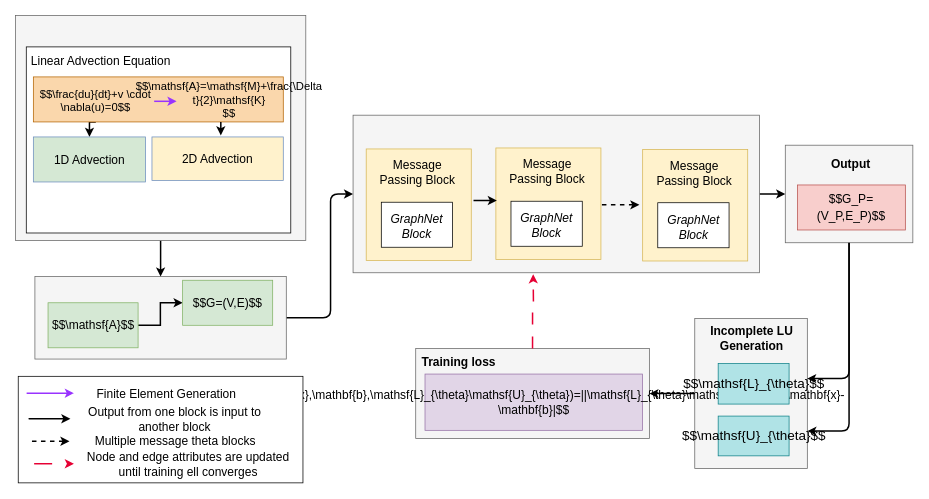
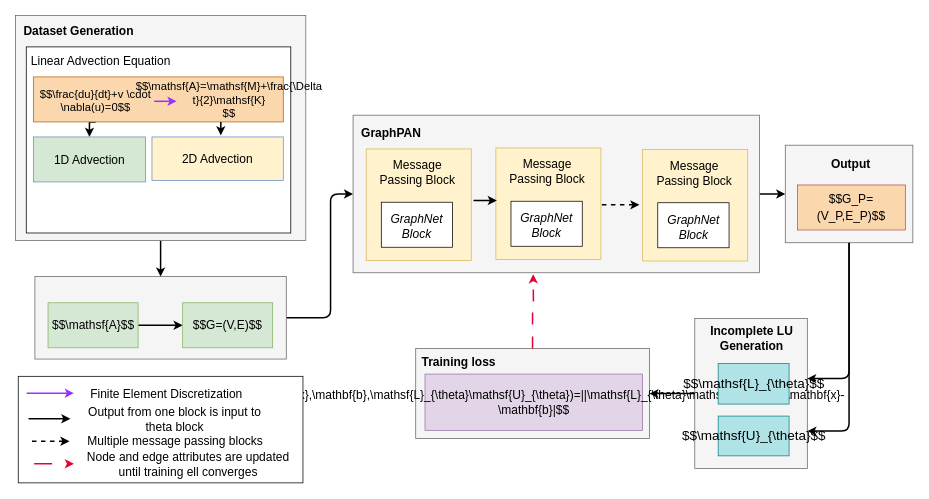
  <mxCell id="0" />
  <mxCell id="1" parent="0" />
  <mxCell id="2" style="edgeStyle=orthogonalEdgeStyle;rounded=0;orthogonalLoop=1;jettySize=auto;html=1;exitX=0;exitY=0.5;exitDx=0;exitDy=0;strokeColor=#000000;strokeWidth=2;" parent="1" source="3" target="19" edge="1"><mxGeometry relative="1" as="geometry" /></mxCell>
  <mxCell id="3" value="" style="rounded=0;whiteSpace=wrap;html=1;fillColor=#f5f5f5;strokeColor=#666666;fontColor=#333333;" parent="1" vertex="1"><mxGeometry x="925.37" y="424" width="150" height="200" as="geometry" /></mxCell>
  <mxCell id="4" style="edgeStyle=orthogonalEdgeStyle;rounded=1;orthogonalLoop=1;jettySize=auto;html=1;exitX=1;exitY=0.5;exitDx=0;exitDy=0;entryX=0;entryY=0.5;entryDx=0;entryDy=0;strokeWidth=2;curved=0;" parent="1" source="5" target="7" edge="1"><mxGeometry relative="1" as="geometry"><Array as="points"><mxPoint x="440" y="423" /><mxPoint x="440" y="258" /></Array></mxGeometry></mxCell>
  <mxCell id="5" value="" style="rounded=0;whiteSpace=wrap;html=1;fillColor=#f5f5f5;fontColor=#333333;strokeColor=#666666;fontSize=16;" parent="1" vertex="1"><mxGeometry x="46" y="368" width="335" height="110" as="geometry" /></mxCell>
  <mxCell id="6" value="" style="edgeStyle=orthogonalEdgeStyle;orthogonalLoop=1;jettySize=auto;html=1;rounded=1;strokeColor=#000000;strokeWidth=2;fontSize=16;" parent="1" source="7" target="17" edge="1"><mxGeometry relative="1" as="geometry" /></mxCell>
  <mxCell id="7" value="" style="rounded=0;whiteSpace=wrap;html=1;fillColor=#f5f5f5;fontColor=#333333;strokeColor=#666666;fontSize=16;" parent="1" vertex="1"><mxGeometry x="470" y="153" width="541.63" height="210" as="geometry" /></mxCell>
  <mxCell id="8" value="" style="rounded=0;whiteSpace=wrap;html=1;rotation=90;fillColor=#fff2cc;strokeColor=#d6b656;fontSize=16;" parent="1" vertex="1"><mxGeometry x="483.2" y="202.32" width="148.62" height="140" as="geometry" /></mxCell>
  <mxCell id="9" value="" style="rounded=0;whiteSpace=wrap;html=1;fontSize=16;" parent="1" vertex="1"><mxGeometry x="507.63" y="269" width="95" height="60" as="geometry" /></mxCell>
  <mxCell id="10" value="" style="edgeStyle=orthogonalEdgeStyle;rounded=0;orthogonalLoop=1;jettySize=auto;html=1;fontSize=16;strokeWidth=2;" parent="1" source="11" target="15" edge="1"><mxGeometry relative="1" as="geometry" /></mxCell>
  <mxCell id="11" value="$$\mathsf{A}$$" style="rounded=0;whiteSpace=wrap;html=1;fillColor=#d5e8d4;strokeColor=#82b366;fontSize=16;" parent="1" vertex="1"><mxGeometry x="63.5" y="403" width="120" height="60" as="geometry" /></mxCell>
  <mxCell id="12" value="Message Passing Block" style="text;html=1;strokeColor=none;fillColor=none;align=center;verticalAlign=middle;whiteSpace=wrap;rounded=0;fontSize=16;" parent="1" vertex="1"><mxGeometry x="494.43" y="214" width="124.13" height="30" as="geometry" /></mxCell>
  <mxCell id="13" value="GraphNet Block" style="text;html=1;strokeColor=none;fillColor=none;align=center;verticalAlign=middle;whiteSpace=wrap;rounded=0;fontSize=16;fontStyle=2" parent="1" vertex="1"><mxGeometry x="510.13" y="286" width="90.13" height="30" as="geometry" /></mxCell>
- <mxCell id="15" value="$$G=(V,E)$$" style="rounded=0;whiteSpace=wrap;html=1;fillColor=#d5e8d4;strokeColor=#82b366;fontSize=16;" parent="1" vertex="1"><mxGeometry x="242.87" y="373" width="120" height="60" as="geometry" /></mxCell>
+ <mxCell id="14" value="GraphPAN" style="text;html=1;strokeColor=none;fillColor=none;align=center;verticalAlign=middle;whiteSpace=wrap;rounded=0;fontSize=16;fontStyle=1" parent="1" vertex="1"><mxGeometry x="490.5" y="162" width="60" height="30" as="geometry" /></mxCell>
+ <mxCell id="15" value="$$G=(V,E)$$" style="rounded=0;whiteSpace=wrap;html=1;fillColor=#d5e8d4;strokeColor=#82b366;fontSize=16;" parent="1" vertex="1"><mxGeometry x="242.87" y="403" width="120" height="60" as="geometry" /></mxCell>
  <mxCell id="16" style="edgeStyle=orthogonalEdgeStyle;rounded=1;orthogonalLoop=1;jettySize=auto;html=1;exitX=0.5;exitY=1;exitDx=0;exitDy=0;entryX=1;entryY=0.75;entryDx=0;entryDy=0;strokeWidth=2;curved=0;" edge="1" parent="1" source="17" target="3"><mxGeometry relative="1" as="geometry" /></mxCell>
  <mxCell id="17" value="" style="rounded=0;whiteSpace=wrap;html=1;fillColor=#f5f5f5;fontColor=#333333;strokeColor=#666666;fontSize=16;" parent="1" vertex="1"><mxGeometry x="1046" y="193" width="170" height="130" as="geometry" /></mxCell>
- <mxCell id="18" value="&lt;span style=&quot;font-size: 16px;&quot;&gt;$$G_P=(V_P,E_P)$$&lt;/span&gt;" style="rounded=0;whiteSpace=wrap;html=1;fillColor=#f8cecc;strokeColor=#b85450;fontSize=18;" parent="1" vertex="1"><mxGeometry x="1062.12" y="246" width="143.88" height="60" as="geometry" /></mxCell>
+ <mxCell id="18" value="&lt;span style=&quot;font-size: 16px;&quot;&gt;$$G_P=(V_P,E_P)$$&lt;/span&gt;" style="rounded=0;whiteSpace=wrap;html=1;fillColor=#fad7ac;strokeColor=#b85450;fontSize=18;" parent="1" vertex="1"><mxGeometry x="1062.12" y="246" width="143.88" height="60" as="geometry" /></mxCell>
  <mxCell id="19" value="" style="rounded=0;whiteSpace=wrap;html=1;fillColor=#f5f5f5;fontColor=#333333;strokeColor=#666666;fontSize=16;" parent="1" vertex="1"><mxGeometry x="553.5" y="464" width="311.37" height="120" as="geometry" /></mxCell>
  <mxCell id="20" style="edgeStyle=orthogonalEdgeStyle;rounded=0;orthogonalLoop=1;jettySize=auto;html=1;dashed=1;strokeColor=#E60034;strokeWidth=2;fontSize=16;exitX=0.5;exitY=0;exitDx=0;exitDy=0;dashPattern=8 8;" parent="1" source="19" edge="1"><mxGeometry relative="1" as="geometry"><mxPoint x="1031.63" y="508" as="sourcePoint" /><mxPoint x="710" y="365" as="targetPoint" /></mxGeometry></mxCell>
  <mxCell id="21" value="$$\ell(\mathsf{x},\mathbf{b},\mathsf{L}_{\theta}\mathsf{U}_{\theta})=||\mathsf{L}_{\theta}\mathsf{U}_{\theta}\mathbf{x}-\mathbf{b}|$$" style="rounded=0;whiteSpace=wrap;html=1;fillColor=#e1d5e7;strokeColor=#9673a6;fontSize=16;" parent="1" vertex="1"><mxGeometry x="565.87" y="498" width="290" height="75" as="geometry" /></mxCell>
  <mxCell id="22" value="Training loss" style="text;html=1;strokeColor=none;fillColor=none;align=center;verticalAlign=middle;whiteSpace=wrap;rounded=0;fontSize=16;fontStyle=1" parent="1" vertex="1"><mxGeometry x="553.87" y="467" width="114.19" height="30" as="geometry" /></mxCell>
  <mxCell id="23" value="Incomplete LU Generation" style="text;html=1;strokeColor=none;fillColor=none;align=center;verticalAlign=middle;whiteSpace=wrap;rounded=0;fontSize=16;fontStyle=1" parent="1" vertex="1"><mxGeometry x="940" y="435" width="123.47" height="30" as="geometry" /></mxCell>
  <mxCell id="24" value="" style="rounded=0;whiteSpace=wrap;html=1;fontSize=16;" parent="1" vertex="1"><mxGeometry x="23.78" y="501" width="379.44" height="142" as="geometry" /></mxCell>
  <mxCell id="25" value="" style="edgeStyle=orthogonalEdgeStyle;rounded=0;orthogonalLoop=1;jettySize=auto;html=1;strokeColor=#9933FF;strokeWidth=2;fontSize=16;" parent="1" edge="1"><mxGeometry relative="1" as="geometry"><mxPoint x="34.97" y="523.5" as="sourcePoint" /><mxPoint x="97.97" y="523.5" as="targetPoint" /><Array as="points"><mxPoint x="34.97" y="523.5" /></Array></mxGeometry></mxCell>
  <mxCell id="26" value="" style="edgeStyle=orthogonalEdgeStyle;orthogonalLoop=1;jettySize=auto;html=1;rounded=1;strokeColor=#000000;strokeWidth=2;arcSize=20;fontSize=16;" parent="1" edge="1"><mxGeometry relative="1" as="geometry"><mxPoint x="58.26" y="557.5" as="sourcePoint" /><mxPoint x="93.32" y="557.5" as="targetPoint" /><Array as="points"><mxPoint x="33.26" y="557.5" /><mxPoint x="33.26" y="557.5" /></Array></mxGeometry></mxCell>
- <mxCell id="27" value="Finite Element Generation" style="text;html=1;strokeColor=none;fillColor=none;align=center;verticalAlign=middle;whiteSpace=wrap;rounded=0;fontSize=16;" parent="1" vertex="1"><mxGeometry x="108.97" y="509" width="225.06" height="30" as="geometry" /></mxCell>
- <mxCell id="28" value="Output from one block is input to another block" style="text;html=1;strokeColor=none;fillColor=none;align=center;verticalAlign=middle;whiteSpace=wrap;rounded=0;fontSize=16;" parent="1" vertex="1"><mxGeometry x="107.22" y="543" width="251.14" height="30" as="geometry" /></mxCell>
- <mxCell id="29" value="Multiple message theta blocks&amp;nbsp;" style="text;html=1;strokeColor=none;fillColor=none;align=center;verticalAlign=middle;whiteSpace=wrap;rounded=0;fontSize=16;" parent="1" vertex="1"><mxGeometry x="97.97" y="572" width="275.06" height="30" as="geometry" /></mxCell>
+ <mxCell id="27" value="Finite Element Discretization" style="text;html=1;strokeColor=none;fillColor=none;align=center;verticalAlign=middle;whiteSpace=wrap;rounded=0;fontSize=16;" parent="1" vertex="1"><mxGeometry x="108.97" y="509" width="225.06" height="30" as="geometry" /></mxCell>
+ <mxCell id="28" value="Output from one block is input to theta block" style="text;html=1;strokeColor=none;fillColor=none;align=center;verticalAlign=middle;whiteSpace=wrap;rounded=0;fontSize=16;" parent="1" vertex="1"><mxGeometry x="107.22" y="543" width="251.14" height="30" as="geometry" /></mxCell>
+ <mxCell id="29" value="Multiple message passing blocks&amp;nbsp;" style="text;html=1;strokeColor=none;fillColor=none;align=center;verticalAlign=middle;whiteSpace=wrap;rounded=0;fontSize=16;" parent="1" vertex="1"><mxGeometry x="97.97" y="572" width="275.06" height="30" as="geometry" /></mxCell>
  <mxCell id="30" value="" style="edgeStyle=orthogonalEdgeStyle;rounded=0;orthogonalLoop=1;jettySize=auto;html=1;dashed=1;fontSize=16;strokeWidth=2;" parent="1" edge="1"><mxGeometry relative="1" as="geometry"><mxPoint x="42.08" y="587.5" as="sourcePoint" /><mxPoint x="92.08" y="587.5" as="targetPoint" /></mxGeometry></mxCell>
  <mxCell id="31" style="edgeStyle=orthogonalEdgeStyle;rounded=0;orthogonalLoop=1;jettySize=auto;html=1;dashed=1;dashPattern=12 12;strokeColor=#E60034;strokeWidth=2;fontSize=16;" parent="1" edge="1"><mxGeometry relative="1" as="geometry"><mxPoint x="44.97" y="617.5" as="sourcePoint" /><mxPoint x="97.97" y="617.5" as="targetPoint" /></mxGeometry></mxCell>
  <mxCell id="32" value="Node and edge attributes are updated until training ell converges" style="text;html=1;strokeColor=none;fillColor=none;align=center;verticalAlign=middle;whiteSpace=wrap;rounded=0;fontSize=16;" parent="1" vertex="1"><mxGeometry x="108.16" y="603" width="285.06" height="30" as="geometry" /></mxCell>
  <mxCell id="33" value="" style="rounded=0;whiteSpace=wrap;html=1;rotation=90;fillColor=#fff2cc;strokeColor=#d6b656;fontSize=16;" parent="1" vertex="1"><mxGeometry x="656.01" y="201" width="148.62" height="140" as="geometry" /></mxCell>
  <mxCell id="34" value="" style="rounded=0;whiteSpace=wrap;html=1;fontSize=16;" parent="1" vertex="1"><mxGeometry x="680.44" y="267.68" width="95" height="60" as="geometry" /></mxCell>
  <mxCell id="35" value="Message Passing Block" style="text;html=1;strokeColor=none;fillColor=none;align=center;verticalAlign=middle;whiteSpace=wrap;rounded=0;fontSize=16;" parent="1" vertex="1"><mxGeometry x="667.24" y="212.68" width="124.13" height="30" as="geometry" /></mxCell>
  <mxCell id="36" value="GraphNet Block" style="text;html=1;strokeColor=none;fillColor=none;align=center;verticalAlign=middle;whiteSpace=wrap;rounded=0;fontSize=16;fontStyle=2" parent="1" vertex="1"><mxGeometry x="682.94" y="284.68" width="90.13" height="30" as="geometry" /></mxCell>
  <mxCell id="37" value="" style="rounded=0;whiteSpace=wrap;html=1;rotation=90;fillColor=#fff2cc;strokeColor=#d6b656;fontSize=16;" parent="1" vertex="1"><mxGeometry x="851.63" y="203" width="148.62" height="140" as="geometry" /></mxCell>
  <mxCell id="38" value="" style="rounded=0;whiteSpace=wrap;html=1;fontSize=16;" parent="1" vertex="1"><mxGeometry x="876.06" y="269.68" width="95" height="60" as="geometry" /></mxCell>
  <mxCell id="39" value="Message Passing Block" style="text;html=1;strokeColor=none;fillColor=none;align=center;verticalAlign=middle;whiteSpace=wrap;rounded=0;fontSize=16;" parent="1" vertex="1"><mxGeometry x="862.86" y="214.68" width="124.13" height="30" as="geometry" /></mxCell>
  <mxCell id="40" value="GraphNet Block" style="text;html=1;strokeColor=none;fillColor=none;align=center;verticalAlign=middle;whiteSpace=wrap;rounded=0;fontSize=16;fontStyle=2" parent="1" vertex="1"><mxGeometry x="878.56" y="286.68" width="90.13" height="30" as="geometry" /></mxCell>
  <mxCell id="41" value="" style="edgeStyle=orthogonalEdgeStyle;orthogonalLoop=1;jettySize=auto;html=1;rounded=1;strokeColor=#000000;strokeWidth=2;fontSize=16;" parent="1" edge="1"><mxGeometry relative="1" as="geometry"><mxPoint x="630.5" y="266.68" as="sourcePoint" /><mxPoint x="661.63" y="267" as="targetPoint" /></mxGeometry></mxCell>
  <mxCell id="42" value="" style="edgeStyle=orthogonalEdgeStyle;rounded=0;orthogonalLoop=1;jettySize=auto;html=1;dashed=1;fontSize=16;strokeWidth=2;" parent="1" edge="1"><mxGeometry relative="1" as="geometry"><mxPoint x="801.63" y="272.5" as="sourcePoint" /><mxPoint x="851.63" y="272.5" as="targetPoint" /></mxGeometry></mxCell>
  <mxCell id="43" value="$$\mathsf{L}_{\theta}$$" style="rounded=0;whiteSpace=wrap;html=1;fontSize=18;fillColor=#b0e3e6;strokeColor=#0e8088;" parent="1" vertex="1"><mxGeometry x="956.56" y="484" width="94.5" height="54" as="geometry" /></mxCell>
  <mxCell id="44" value="$$\mathsf{U}_{\theta}$$" style="rounded=0;whiteSpace=wrap;html=1;fontSize=18;fillColor=#b0e3e6;strokeColor=#0e8088;" parent="1" vertex="1"><mxGeometry x="956.56" y="554" width="94.5" height="53" as="geometry" /></mxCell>
  <mxCell id="45" style="edgeStyle=orthogonalEdgeStyle;rounded=0;orthogonalLoop=1;jettySize=auto;html=1;exitX=0.5;exitY=1;exitDx=0;exitDy=0;strokeWidth=2;" parent="1" source="46" target="5" edge="1"><mxGeometry relative="1" as="geometry" /></mxCell>
  <mxCell id="46" value="" style="rounded=0;whiteSpace=wrap;html=1;fillColor=#f5f5f5;fontColor=#333333;strokeColor=#666666;fontSize=16;" parent="1" vertex="1"><mxGeometry x="20" y="20" width="387" height="300" as="geometry" /></mxCell>
+ <mxCell id="47" value="Dataset Generation" style="text;html=1;strokeColor=none;fillColor=none;align=center;verticalAlign=middle;whiteSpace=wrap;rounded=0;fontSize=16;fontStyle=1" parent="1" vertex="1"><mxGeometry x="28.5" y="26" width="150.93" height="30" as="geometry" /></mxCell>
  <mxCell id="48" value="" style="rounded=0;whiteSpace=wrap;html=1;fontSize=16;" parent="1" vertex="1"><mxGeometry x="34.5" y="62" width="352.5" height="248" as="geometry" /></mxCell>
  <mxCell id="49" value="Linear Advection Equation" style="text;html=1;strokeColor=none;fillColor=none;align=center;verticalAlign=middle;whiteSpace=wrap;rounded=0;fontSize=16;fontStyle=0" parent="1" vertex="1"><mxGeometry x="39.22" y="65" width="190" height="30" as="geometry" /></mxCell>
  <mxCell id="50" style="edgeStyle=orthogonalEdgeStyle;rounded=0;orthogonalLoop=1;jettySize=auto;html=1;exitX=0.25;exitY=1;exitDx=0;exitDy=0;entryX=0.5;entryY=0;entryDx=0;entryDy=0;strokeWidth=2;" parent="1" source="51" target="55" edge="1"><mxGeometry relative="1" as="geometry" /></mxCell>
  <mxCell id="51" value="" style="rounded=0;whiteSpace=wrap;html=1;fillColor=#fad7ac;strokeColor=#b46504;" parent="1" vertex="1"><mxGeometry x="43.92" y="102" width="333.08" height="60" as="geometry" /></mxCell>
  <mxCell id="52" style="edgeStyle=orthogonalEdgeStyle;rounded=0;orthogonalLoop=1;jettySize=auto;html=1;exitX=1;exitY=0.5;exitDx=0;exitDy=0;strokeColor=#9933FF;strokeWidth=2;entryX=0.001;entryY=0.561;entryDx=0;entryDy=0;entryPerimeter=0;" parent="1" target="54" edge="1"><mxGeometry relative="1" as="geometry"><mxPoint x="204.94" y="134.5" as="sourcePoint" /><mxPoint x="248.47" y="134.5" as="targetPoint" /></mxGeometry></mxCell>
  <mxCell id="53" value="$$\frac{du}{dt}+v \cdot \nabla(u)=0$$" style="text;html=1;strokeColor=none;fillColor=none;align=center;verticalAlign=middle;whiteSpace=wrap;rounded=0;fontSize=15;" parent="1" vertex="1"><mxGeometry x="44.5" y="108" width="164.39" height="50" as="geometry" /></mxCell>
  <mxCell id="54" value="$$\mathsf{A}=\mathsf{M}+\frac{\Delta t}{2}\mathsf{K}&lt;br style=&quot;font-size: 15px;&quot;&gt;$$" style="text;html=1;strokeColor=none;fillColor=none;align=center;verticalAlign=middle;whiteSpace=wrap;rounded=0;fontSize=15;" parent="1" vertex="1"><mxGeometry x="234.68" y="112" width="139.74" height="40" as="geometry" /></mxCell>
  <mxCell id="55" value="1D Advection" style="rounded=0;whiteSpace=wrap;html=1;fillColor=#d5e8d4;strokeColor=#6c8ebf;fontSize=16;" parent="1" vertex="1"><mxGeometry x="43.92" y="182" width="149.5" height="60" as="geometry" /></mxCell>
  <mxCell id="56" value="2D Advection" style="rounded=0;whiteSpace=wrap;html=1;fillColor=#fff2cc;strokeColor=#6c8ebf;fontSize=16;" parent="1" vertex="1"><mxGeometry x="202" y="182" width="175" height="58" as="geometry" /></mxCell>
  <mxCell id="57" value="Output" style="text;html=1;strokeColor=none;fillColor=none;align=center;verticalAlign=middle;whiteSpace=wrap;rounded=0;fontSize=16;fontStyle=1" parent="1" vertex="1"><mxGeometry x="1072.32" y="203" width="123.47" height="30" as="geometry" /></mxCell>
  <mxCell id="58" style="edgeStyle=orthogonalEdgeStyle;rounded=1;orthogonalLoop=1;jettySize=auto;html=1;exitX=0.5;exitY=1;exitDx=0;exitDy=0;entryX=0.998;entryY=0.4;entryDx=0;entryDy=0;entryPerimeter=0;strokeWidth=2;curved=0;" edge="1" parent="1" source="17" target="3"><mxGeometry relative="1" as="geometry" /></mxCell>
  <mxCell id="59" style="edgeStyle=orthogonalEdgeStyle;rounded=0;orthogonalLoop=1;jettySize=auto;html=1;exitX=0.75;exitY=1;exitDx=0;exitDy=0;entryX=0.524;entryY=-0.034;entryDx=0;entryDy=0;entryPerimeter=0;strokeWidth=2;" edge="1" parent="1" source="51" target="56"><mxGeometry relative="1" as="geometry" /></mxCell>
